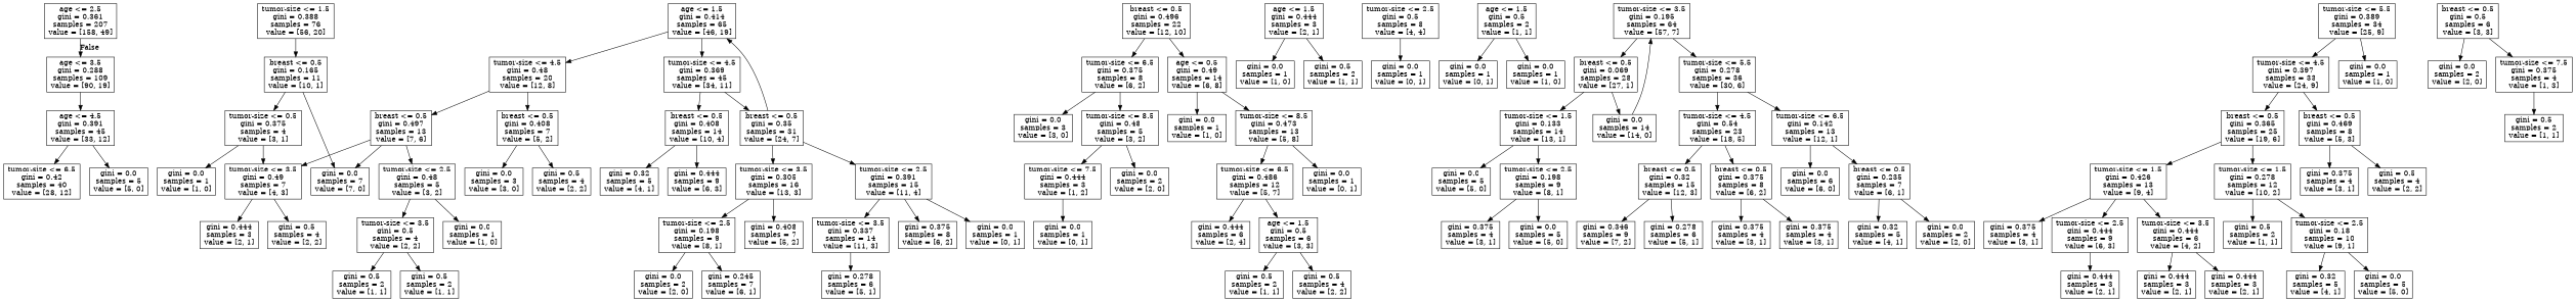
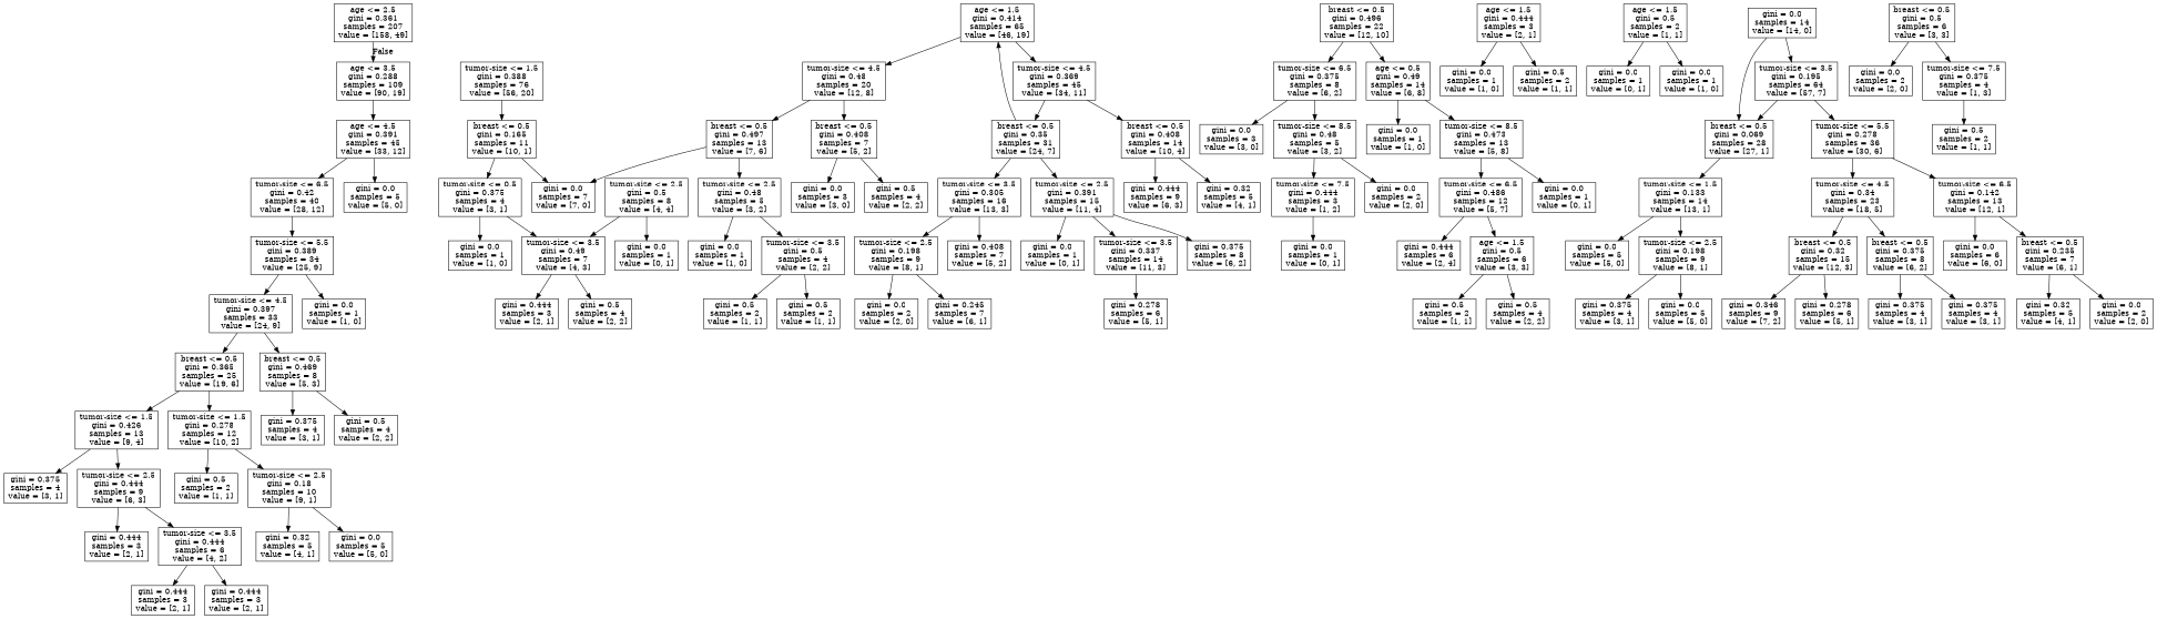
  digraph {
    node [shape=box]
    n1 [label="age <= 2.5\ngini = 0.361\nsamples = 207\nvalue = [158, 49]"]
    n2 [label="age <= 3.5\ngini = 0.288\nsamples = 109\nvalue = [90, 19]"]
    n3 [label="age <= 4.5\ngini = 0.391\nsamples = 45\nvalue = [33, 12]"]
    n4 [label="tumor-size <= 1.5\ngini = 0.388\nsamples = 76\nvalue = [56, 20]"]
    n5 [label="breast <= 0.5\ngini = 0.165\nsamples = 11\nvalue = [10, 1]"]
    n6 [label="breast <= 0.5\ngini = 0.496\nsamples = 22\nvalue = [12, 10]"]
    n7 [label="tumor-size <= 6.5\ngini = 0.375\nsamples = 8\nvalue = [6, 2]"]
    n8 [label="age <= 0.5\ngini = 0.49\nsamples = 14\nvalue = [6, 8]"]
    n9 [label="tumor-size <= 0.5\ngini = 0.375\nsamples = 4\nvalue = [3, 1]"]
    n10 [label="gini = 0.0\nsamples = 7\nvalue = [7, 0]"]
    n11 [label="age <= 1.5\ngini = 0.414\nsamples = 65\nvalue = [46, 19]"]
    n12 [label="tumor-size <= 4.5\ngini = 0.48\nsamples = 20\nvalue = [12, 8]"]
    n13 [label="tumor-size <= 4.5\ngini = 0.369\nsamples = 45\nvalue = [34, 11]"]
    n14 [label="gini = 0.0\nsamples = 1\nvalue = [1, 0]"]
    n15 [label="tumor-size <= 3.5\ngini = 0.49\nsamples = 7\nvalue = [4, 3]"]
    n16 [label="age <= 1.5\ngini = 0.444\nsamples = 3\nvalue = [2, 1]"]
    n17 [label="gini = 0.0\nsamples = 1\nvalue = [1, 0]"]
    n18 [label="gini = 0.5\nsamples = 2\nvalue = [1, 1]"]
    n19 [label="breast <= 0.5\ngini = 0.497\nsamples = 13\nvalue = [7, 6]"]
    n20 [label="breast <= 0.5\ngini = 0.408\nsamples = 7\nvalue = [5, 2]"]
    n21 [label="breast <= 0.5\ngini = 0.35\nsamples = 31\nvalue = [24, 7]"]
    n22 [label="breast <= 0.5\ngini = 0.408\nsamples = 14\nvalue = [10, 4]"]
    n23 [label="tumor-size <= 2.5\ngini = 0.48\nsamples = 5\nvalue = [3, 2]"]
    n24 [label="gini = 0.0\nsamples = 3\nvalue = [3, 0]"]
    n25 [label="gini = 0.5\nsamples = 4\nvalue = [2, 2]"]
    n26 [label="tumor-size <= 2.5\ngini = 0.5\nsamples = 8\nvalue = [4, 4]"]
    n27 [label="gini = 0.0\nsamples = 1\nvalue = [0, 1]"]
    n28 [label="gini = 0.0\nsamples = 1\nvalue = [1, 0]"]
    n29 [label="tumor-size <= 3.5\ngini = 0.5\nsamples = 4\nvalue = [2, 2]"]
    n30 [label="gini = 0.444\nsamples = 3\nvalue = [2, 1]"]
    n31 [label="gini = 0.5\nsamples = 4\nvalue = [2, 2]"]
    n32 [label="gini = 0.5\nsamples = 2\nvalue = [1, 1]"]
    n33 [label="gini = 0.5\nsamples = 2\nvalue = [1, 1]"]
    n34 [label="tumor-size <= 3.5\ngini = 0.305\nsamples = 16\nvalue = [13, 3]"]
    n35 [label="tumor-size <= 2.5\ngini = 0.391\nsamples = 15\nvalue = [11, 4]"]
    n36 [label="gini = 0.444\nsamples = 9\nvalue = [6, 3]"]
    n37 [label="gini = 0.32\nsamples = 5\nvalue = [4, 1]"]
    n38 [label="tumor-size <= 2.5\ngini = 0.198\nsamples = 9\nvalue = [8, 1]"]
    n39 [label="gini = 0.408\nsamples = 7\nvalue = [5, 2]"]
    n40 [label="gini = 0.0\nsamples = 1\nvalue = [0, 1]"]
    n41 [label="tumor-size <= 3.5\ngini = 0.337\nsamples = 14\nvalue = [11, 3]"]
    n42 [label="gini = 0.375\nsamples = 8\nvalue = [6, 2]"]
    n43 [label="gini = 0.0\nsamples = 2\nvalue = [2, 0]"]
    n44 [label="gini = 0.245\nsamples = 7\nvalue = [6, 1]"]
    n45 [label="gini = 0.278\nsamples = 6\nvalue = [5, 1]"]
    n46 [label="gini = 0.0\nsamples = 3\nvalue = [3, 0]"]
    n47 [label="tumor-size <= 8.5\ngini = 0.48\nsamples = 5\nvalue = [3, 2]"]
    n48 [label="gini = 0.0\nsamples = 1\nvalue = [1, 0]"]
    n49 [label="tumor-size <= 8.5\ngini = 0.473\nsamples = 13\nvalue = [5, 8]"]
    n50 [label="tumor-size <= 7.5\ngini = 0.444\nsamples = 3\nvalue = [1, 2]"]
    n51 [label="gini = 0.0\nsamples = 2\nvalue = [2, 0]"]
    n52 [label="gini = 0.0\nsamples = 1\nvalue = [0, 1]"]
    n53 [label="age <= 1.5\ngini = 0.5\nsamples = 2\nvalue = [1, 1]"]
    n54 [label="gini = 0.0\nsamples = 1\nvalue = [0, 1]"]
    n55 [label="gini = 0.0\nsamples = 1\nvalue = [1, 0]"]
    n56 [label="tumor-size <= 6.5\ngini = 0.486\nsamples = 12\nvalue = [5, 7]"]
    n57 [label="gini = 0.0\nsamples = 1\nvalue = [0, 1]"]
    n58 [label="gini = 0.444\nsamples = 6\nvalue = [2, 4]"]
    n59 [label="age <= 1.5\ngini = 0.5\nsamples = 6\nvalue = [3, 3]"]
    n60 [label="gini = 0.5\nsamples = 2\nvalue = [1, 1]"]
    n61 [label="gini = 0.5\nsamples = 4\nvalue = [2, 2]"]
    n62 [label="tumor-size <= 3.5\ngini = 0.195\nsamples = 64\nvalue = [57, 7]"]
    n63 [label="breast <= 0.5\ngini = 0.069\nsamples = 28\nvalue = [27, 1]"]
    n64 [label="tumor-size <= 5.5\ngini = 0.278\nsamples = 36\nvalue = [30, 6]"]
    n65 [label="tumor-size <= 6.5\ngini = 0.42\nsamples = 40\nvalue = [28, 12]"]
    n66 [label="gini = 0.0\nsamples = 5\nvalue = [5, 0]"]
    n67 [label="tumor-size <= 1.5\ngini = 0.133\nsamples = 14\nvalue = [13, 1]"]
    n68 [label="gini = 0.0\nsamples = 14\nvalue = [14, 0]"]
-   n69 [label="tumor-size <= 4.5\ngini = 0.54\nsamples = 23\nvalue = [18, 5]"]
+   n69 [label="tumor-size <= 4.5\ngini = 0.34\nsamples = 23\nvalue = [18, 5]"]
    n70 [label="tumor-size <= 6.5\ngini = 0.142\nsamples = 13\nvalue = [12, 1]"]
    n71 [label="gini = 0.0\nsamples = 5\nvalue = [5, 0]"]
    n72 [label="tumor-size <= 2.5\ngini = 0.198\nsamples = 9\nvalue = [8, 1]"]
    n73 [label="gini = 0.375\nsamples = 4\nvalue = [3, 1]"]
    n74 [label="gini = 0.0\nsamples = 5\nvalue = [5, 0]"]
    n75 [label="breast <= 0.5\ngini = 0.32\nsamples = 15\nvalue = [12, 3]"]
    n76 [label="breast <= 0.5\ngini = 0.375\nsamples = 8\nvalue = [6, 2]"]
    n77 [label="gini = 0.0\nsamples = 6\nvalue = [6, 0]"]
    n78 [label="breast <= 0.5\ngini = 0.235\nsamples = 7\nvalue = [6, 1]"]
    n79 [label="gini = 0.346\nsamples = 9\nvalue = [7, 2]"]
    n80 [label="gini = 0.278\nsamples = 6\nvalue = [5, 1]"]
    n81 [label="gini = 0.375\nsamples = 4\nvalue = [3, 1]"]
    n82 [label="gini = 0.375\nsamples = 4\nvalue = [3, 1]"]
    n83 [label="gini = 0.32\nsamples = 5\nvalue = [4, 1]"]
    n84 [label="gini = 0.0\nsamples = 2\nvalue = [2, 0]"]
    n85 [label="tumor-size <= 5.5\ngini = 0.389\nsamples = 34\nvalue = [25, 9]"]
    n86 [label="tumor-size <= 4.5\ngini = 0.397\nsamples = 33\nvalue = [24, 9]"]
    n87 [label="gini = 0.0\nsamples = 1\nvalue = [1, 0]"]
    n88 [label="breast <= 0.5\ngini = 0.5\nsamples = 6\nvalue = [3, 3]"]
    n89 [label="gini = 0.0\nsamples = 2\nvalue = [2, 0]"]
    n90 [label="tumor-size <= 7.5\ngini = 0.375\nsamples = 4\nvalue = [1, 3]"]
    n91 [label="breast <= 0.5\ngini = 0.365\nsamples = 25\nvalue = [19, 6]"]
    n92 [label="breast <= 0.5\ngini = 0.469\nsamples = 8\nvalue = [5, 3]"]
    n93 [label="tumor-size <= 1.5\ngini = 0.426\nsamples = 13\nvalue = [9, 4]"]
    n94 [label="tumor-size <= 1.5\ngini = 0.278\nsamples = 12\nvalue = [10, 2]"]
    n95 [label="gini = 0.375\nsamples = 4\nvalue = [3, 1]"]
    n96 [label="gini = 0.5\nsamples = 4\nvalue = [2, 2]"]
    n97 [label="gini = 0.375\nsamples = 4\nvalue = [3, 1]"]
    n98 [label="tumor-size <= 2.5\ngini = 0.444\nsamples = 9\nvalue = [6, 3]"]
    n99 [label="gini = 0.5\nsamples = 2\nvalue = [1, 1]"]
    n100 [label="tumor-size <= 2.5\ngini = 0.18\nsamples = 10\nvalue = [9, 1]"]
    n101 [label="gini = 0.444\nsamples = 3\nvalue = [2, 1]"]
    n102 [label="tumor-size <= 3.5\ngini = 0.444\nsamples = 6\nvalue = [4, 2]"]
    n103 [label="gini = 0.444\nsamples = 3\nvalue = [2, 1]"]
    n104 [label="gini = 0.444\nsamples = 3\nvalue = [2, 1]"]
    n105 [label="gini = 0.32\nsamples = 5\nvalue = [4, 1]"]
    n106 [label="gini = 0.0\nsamples = 5\nvalue = [5, 0]"]
    n107 [label="gini = 0.5\nsamples = 2\nvalue = [1, 1]"]
    n1 -> n2 [headlabel=False labelangle=-45 labeldistance=2.5]
    n2 -> n3
    n3 -> n65
    n3 -> n66
    n4 -> n5
    n5 -> n9
    n5 -> n10
    n6 -> n7
    n6 -> n8
    n7 -> n46
    n7 -> n47
    n8 -> n48
    n8 -> n49
    n9 -> n14
    n9 -> n15
    n11 -> n12
    n11 -> n13
    n12 -> n19
    n12 -> n20
    n13 -> n21
    n13 -> n22
    n15 -> n30
    n15 -> n31
    n16 -> n17
    n16 -> n18
    n19 -> n10
    n19 -> n23
    n20 -> n24
    n20 -> n25
    n21 -> n11
    n21 -> n34
    n21 -> n35
    n22 -> n36
    n22 -> n37
    n23 -> n28
    n23 -> n29
-   n19 -> n15
+   n26 -> n15
    n26 -> n27
    n29 -> n32
    n29 -> n33
    n34 -> n38
    n34 -> n39
    n35 -> n40
    n35 -> n41
    n35 -> n42
    n38 -> n43
    n38 -> n44
    n41 -> n45
    n47 -> n50
    n47 -> n51
    n49 -> n56
    n49 -> n57
    n50 -> n52
    n53 -> n54
    n53 -> n55
    n56 -> n58
    n56 -> n59
    n59 -> n60
    n59 -> n61
    n62 -> n63
    n62 -> n64
    n63 -> n67
-   n63 -> n68
+   n68 -> n63
    n64 -> n69
    n64 -> n70
+   n65 -> n85
    n67 -> n71
    n67 -> n72
    n68 -> n62
    n69 -> n75
    n69 -> n76
    n70 -> n77
    n70 -> n78
    n72 -> n73
    n72 -> n74
    n75 -> n79
    n75 -> n80
    n76 -> n81
    n76 -> n82
    n78 -> n83
    n78 -> n84
    n85 -> n86
    n85 -> n87
    n86 -> n91
    n86 -> n92
    n88 -> n89
    n88 -> n90
    n90 -> n107
    n91 -> n93
    n91 -> n94
    n92 -> n95
    n92 -> n96
    n93 -> n97
    n93 -> n98
    n94 -> n99
    n94 -> n100
    n98 -> n101
-   n93 -> n102
+   n98 -> n102
    n100 -> n105
    n100 -> n106
    n102 -> n103
    n102 -> n104
  }
